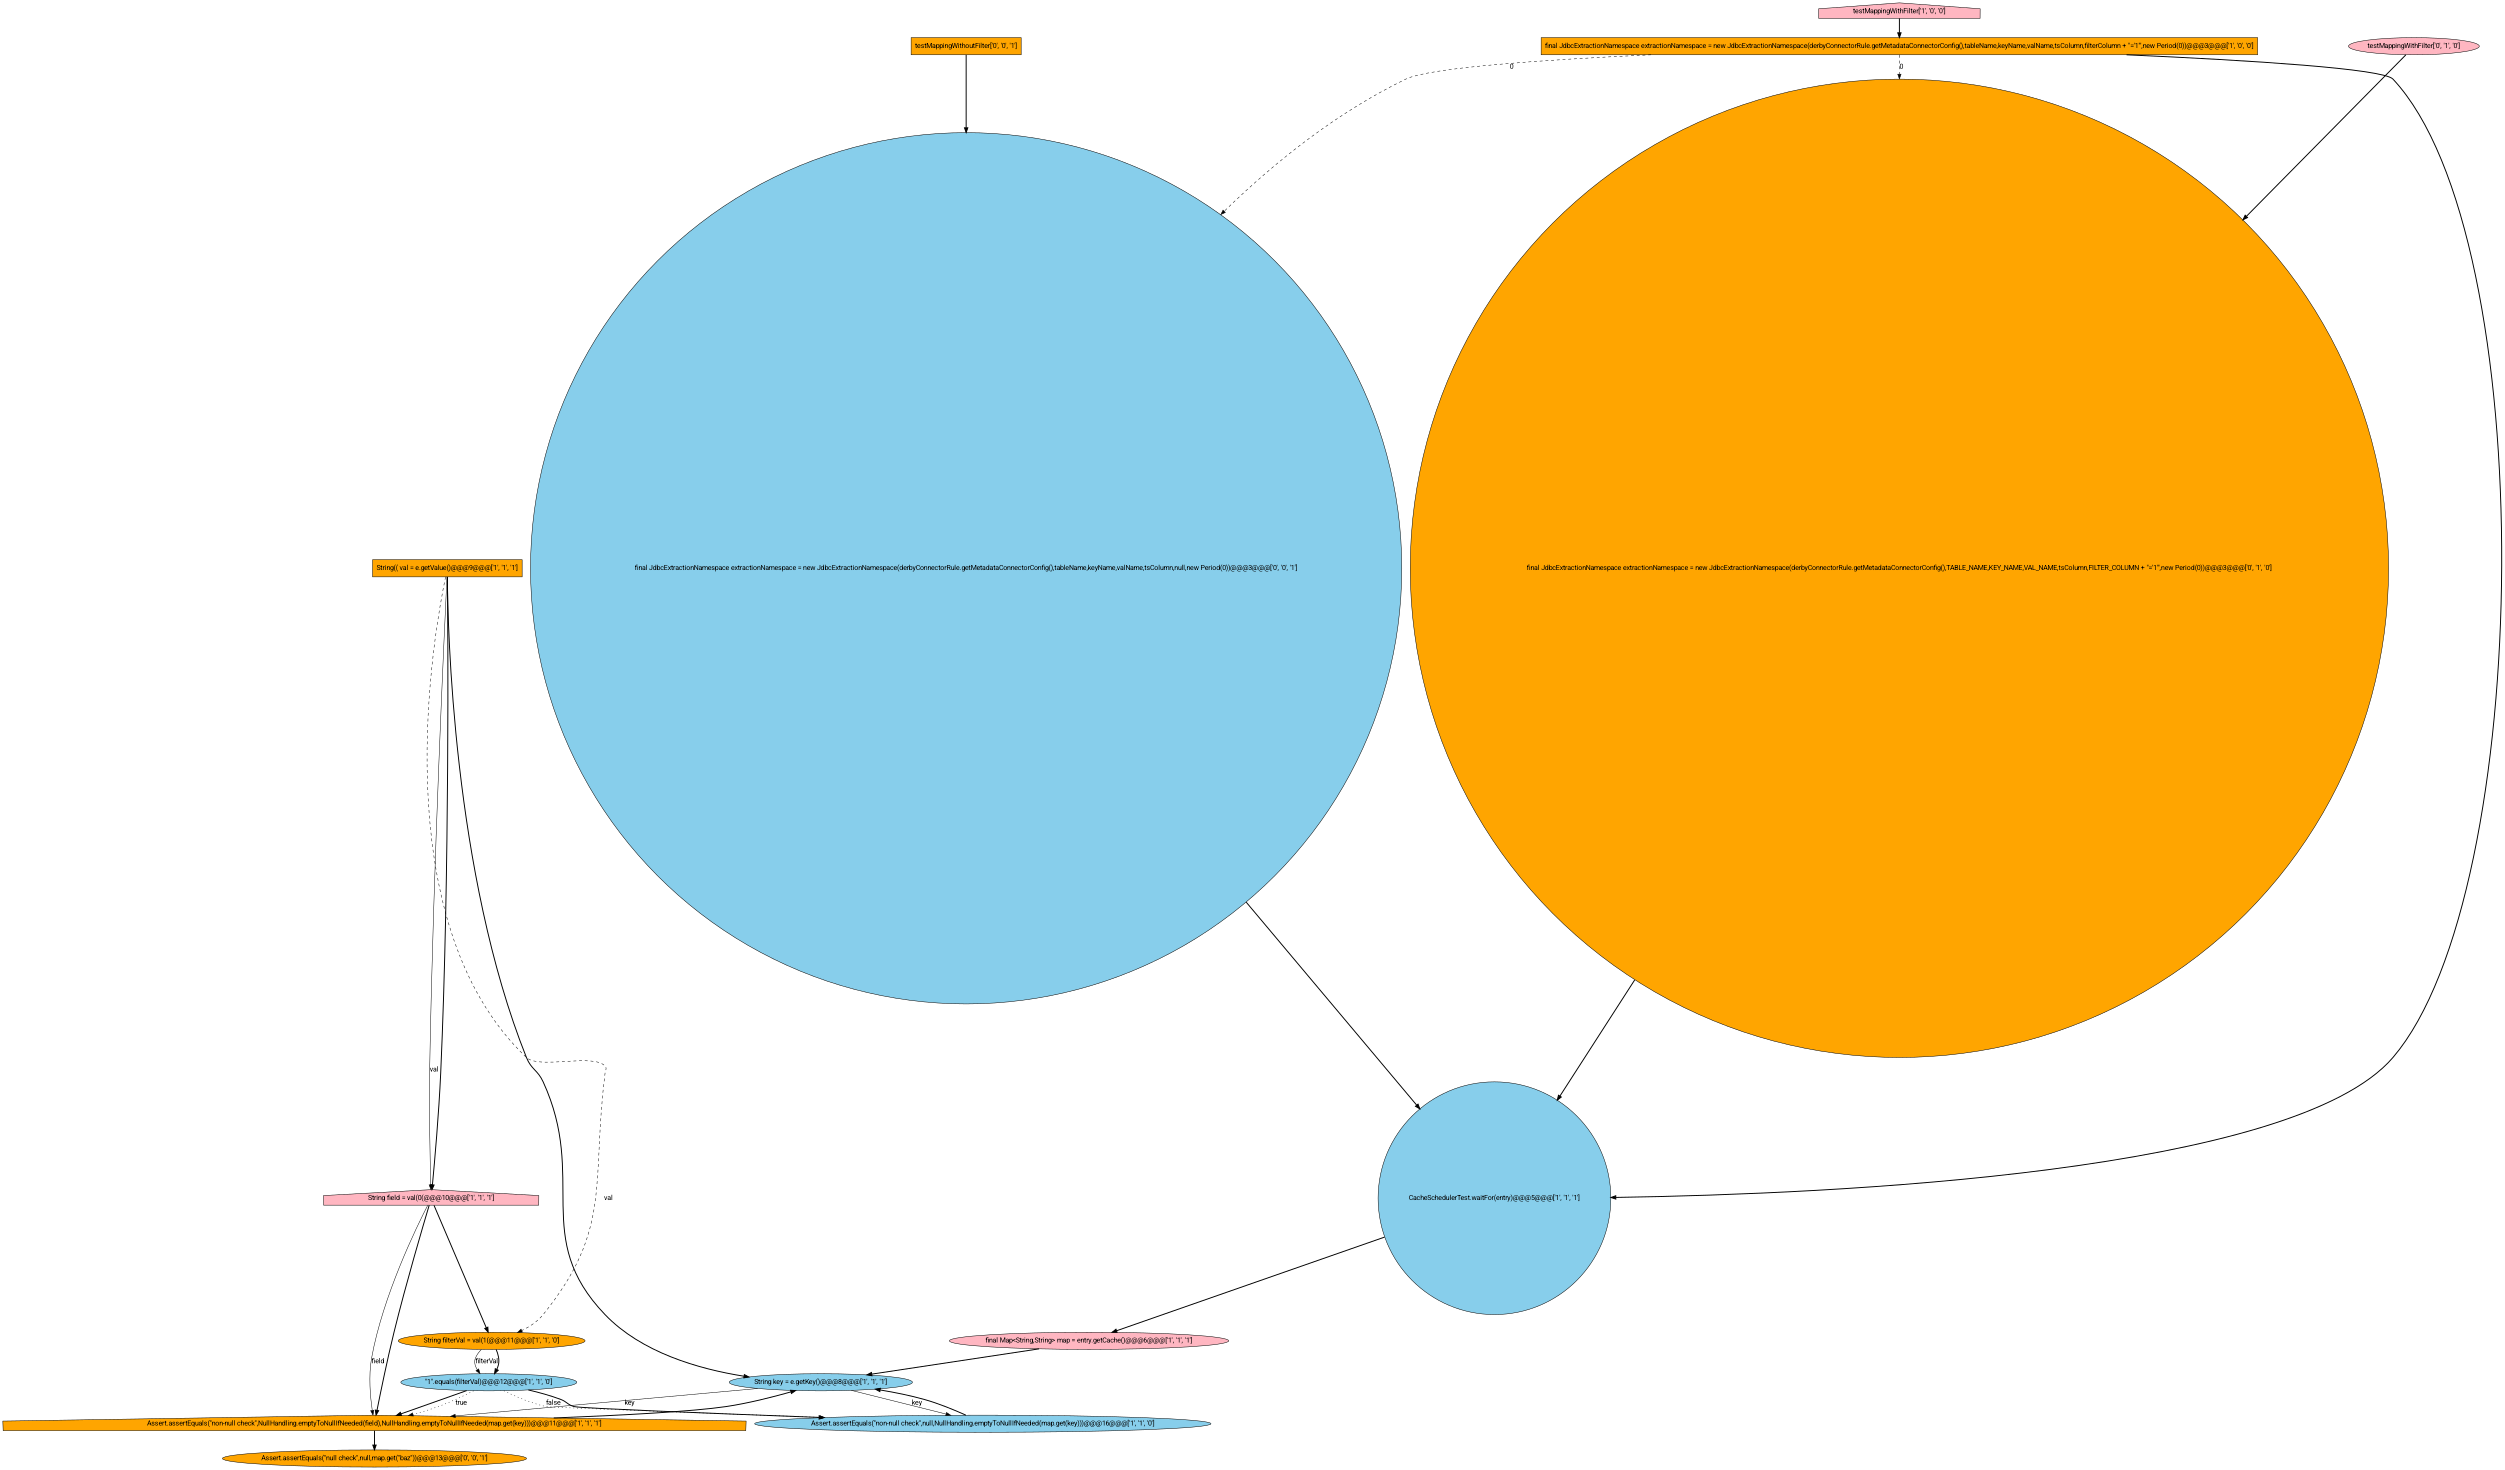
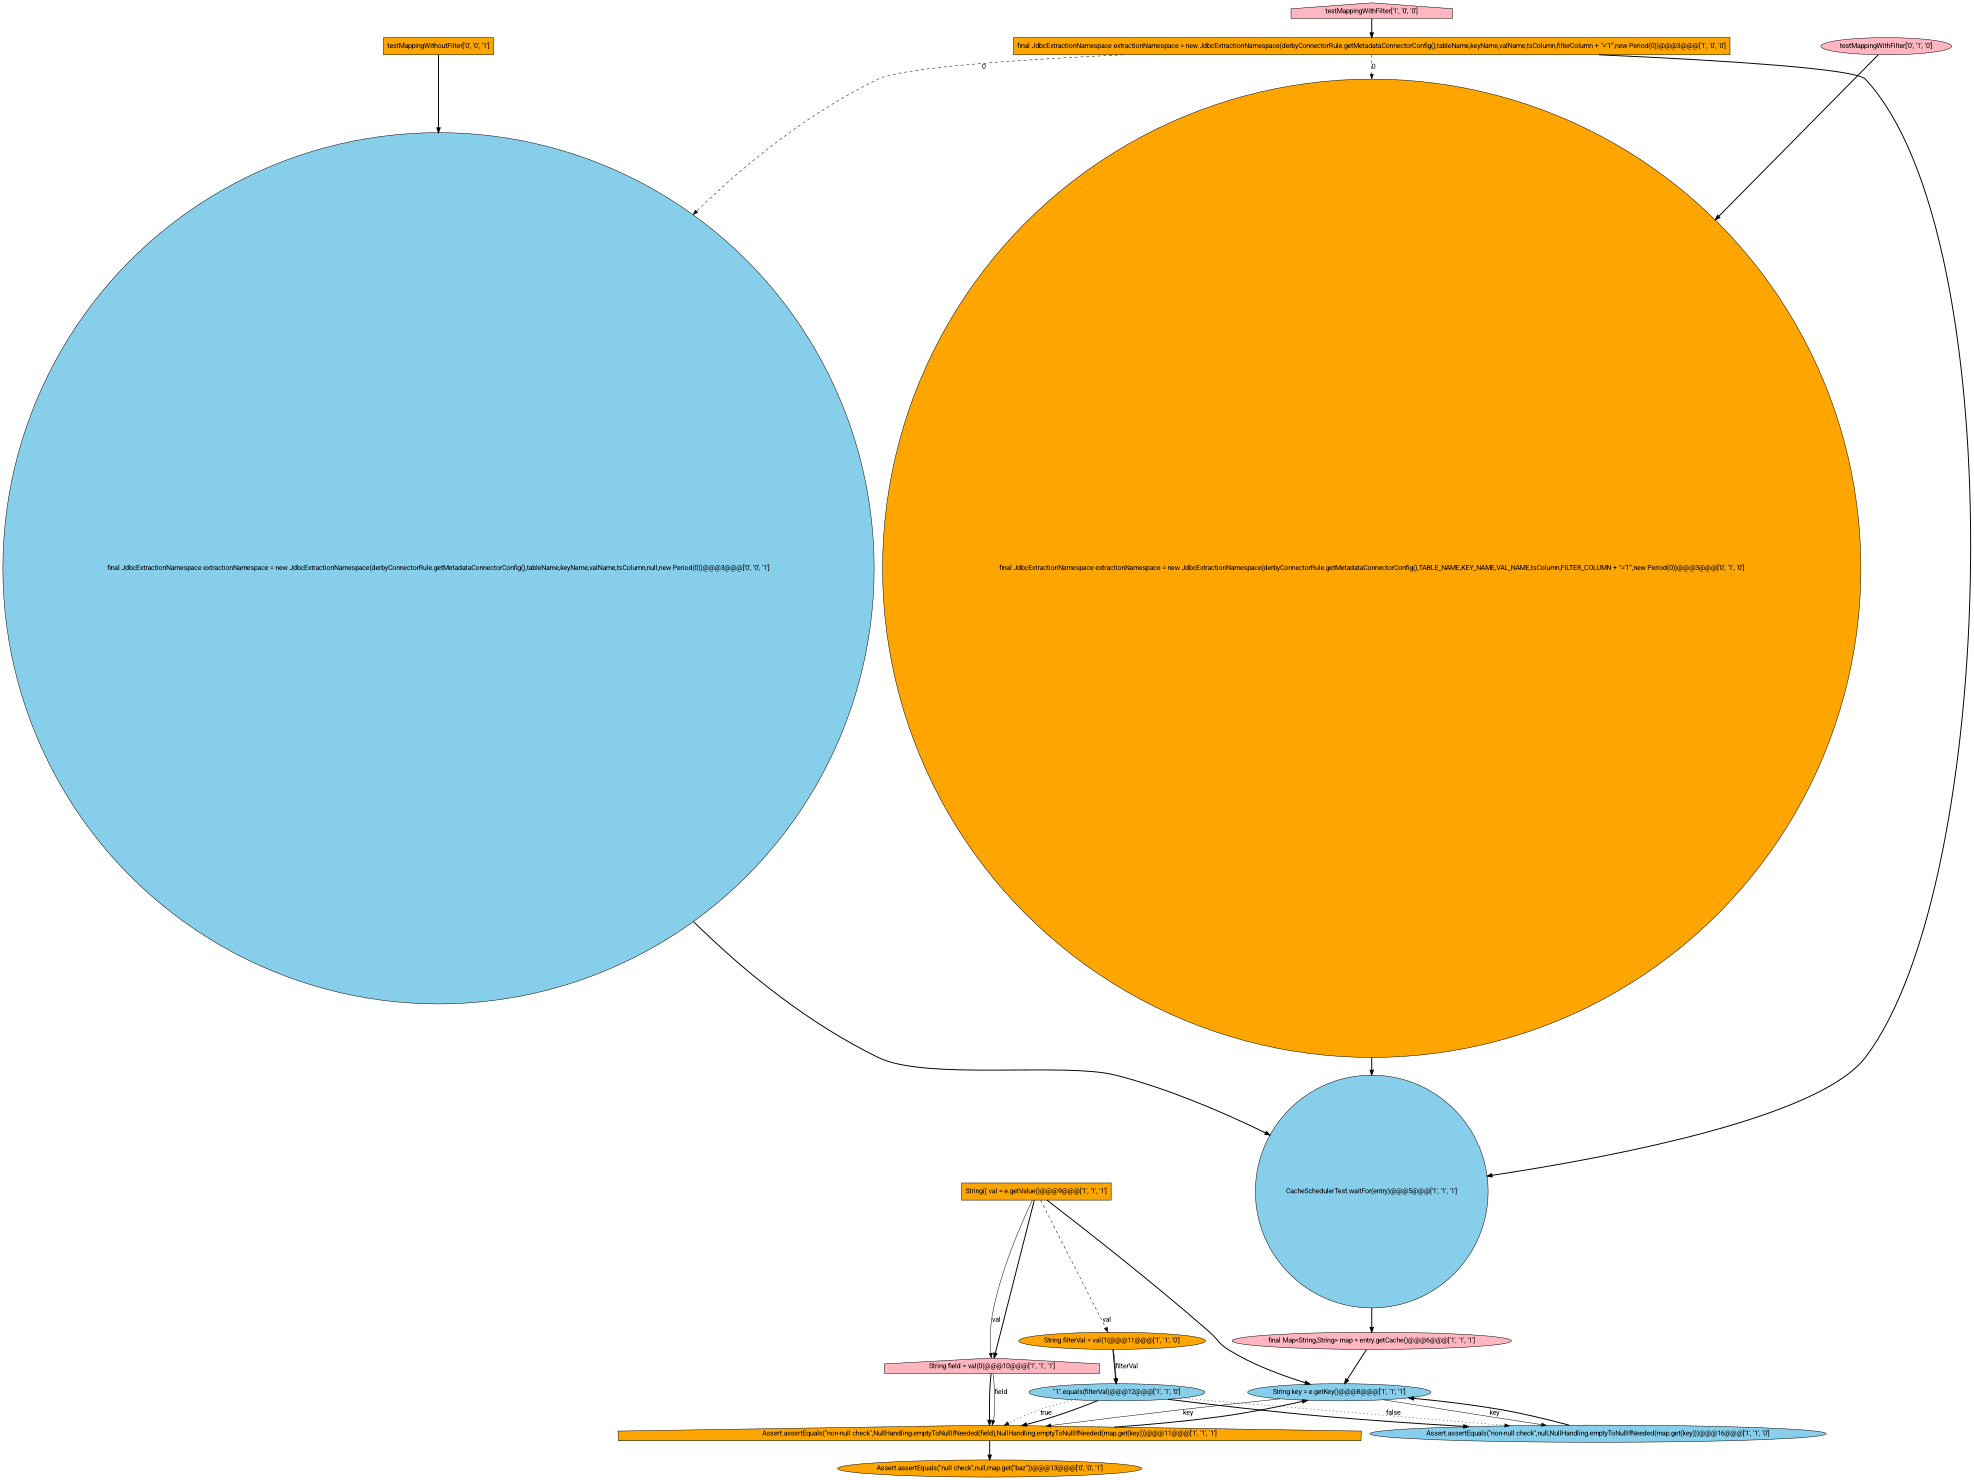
  digraph {
    fontname=Roboto
    node [fillcolor=orange fontname=Roboto shape=ellipse style=filled]
    edge [fontname=Roboto style=bold]
    n1 [fillcolor=skyblue label="final JdbcExtractionNamespace extractionNamespace = new JdbcExtractionNamespace(derbyConnectorRule.getMetadataConnectorConfig(),tableName,keyName,valName,tsColumn,null,new Period(0))@@@3@@@['0', '0', '1']" shape=circle]
    n2 [fillcolor=skyblue label="CacheSchedulerTest.waitFor(entry)@@@5@@@['1', '1', '1']" shape=circle]
    n3 [fillcolor=lightpink label="final Map<String,String> map = entry.getCache()@@@6@@@['1', '1', '1']"]
    n4 [fillcolor=lightpink label="String field = val(0(@@@10@@@['1', '1', '1']" shape=house]
    n5 [label="String filterVal = val(1(@@@11@@@['1', '1', '0']"]
    n6 [label="Assert.assertEquals(\"non-null check\",NullHandling.emptyToNullIfNeeded(field),NullHandling.emptyToNullIfNeeded(map.get(key)))@@@11@@@['1', '1', '1']" shape=house]
    n7 [fillcolor=skyblue label="\"1\".equals(filterVal)@@@12@@@['1', '1', '0']"]
    n8 [label="Assert.assertEquals(\"null check\",null,map.get(\"baz\"))@@@13@@@['0', '0', '1']"]
    n9 [fillcolor=skyblue label="String key = e.getKey()@@@8@@@['1', '1', '1']"]
    n10 [label="String(( val = e.getValue()@@@9@@@['1', '1', '1']" shape=box]
    n11 [fillcolor=lightpink label="testMappingWithFilter['1', '0', '0']" shape=house]
    n12 [label="final JdbcExtractionNamespace extractionNamespace = new JdbcExtractionNamespace(derbyConnectorRule.getMetadataConnectorConfig(),tableName,keyName,valName,tsColumn,filterColumn + \"='1'\",new Period(0))@@@3@@@['1', '0', '0']" shape=box]
    n13 [label="final JdbcExtractionNamespace extractionNamespace = new JdbcExtractionNamespace(derbyConnectorRule.getMetadataConnectorConfig(),TABLE_NAME,KEY_NAME,VAL_NAME,tsColumn,FILTER_COLUMN + \"='1'\",new Period(0))@@@3@@@['0', '1', '0']" shape=circle]
    n14 [fillcolor=skyblue label="Assert.assertEquals(\"non-null check\",null,NullHandling.emptyToNullIfNeeded(map.get(key)))@@@16@@@['1', '1', '0']"]
    n15 [label="testMappingWithoutFilter['0', '0', '1']" shape=box]
    n16 [fillcolor=lightpink label="testMappingWithFilter['0', '1', '0']"]
    n1 -> n2
    n2 -> n3
    n3 -> n9
-   n4 -> n5
    n4 -> n6
    n4 -> n6 [label=field style=solid]
    n5 -> n7 [label=filterVal style=solid]
    n5 -> n7
    n6 -> n8
    n6 -> n9
    n7 -> n6
    n7 -> n6 [label=true style=dotted]
    n7 -> n14 [label=false style=dotted]
    n7 -> n14
    n9 -> n6 [label=key style=solid]
    n9 -> n14 [label=key style=solid]
    n10 -> n4
    n10 -> n4 [label=val style=solid]
    n10 -> n5 [label=val style=dashed]
    n10 -> n9
    n11 -> n12
    n12 -> n1 [label=0 style=dashed]
    n12 -> n2
    n12 -> n13 [label=0 style=dashed]
    n13 -> n2
    n14 -> n9
    n15 -> n1
    n16 -> n13
  }
